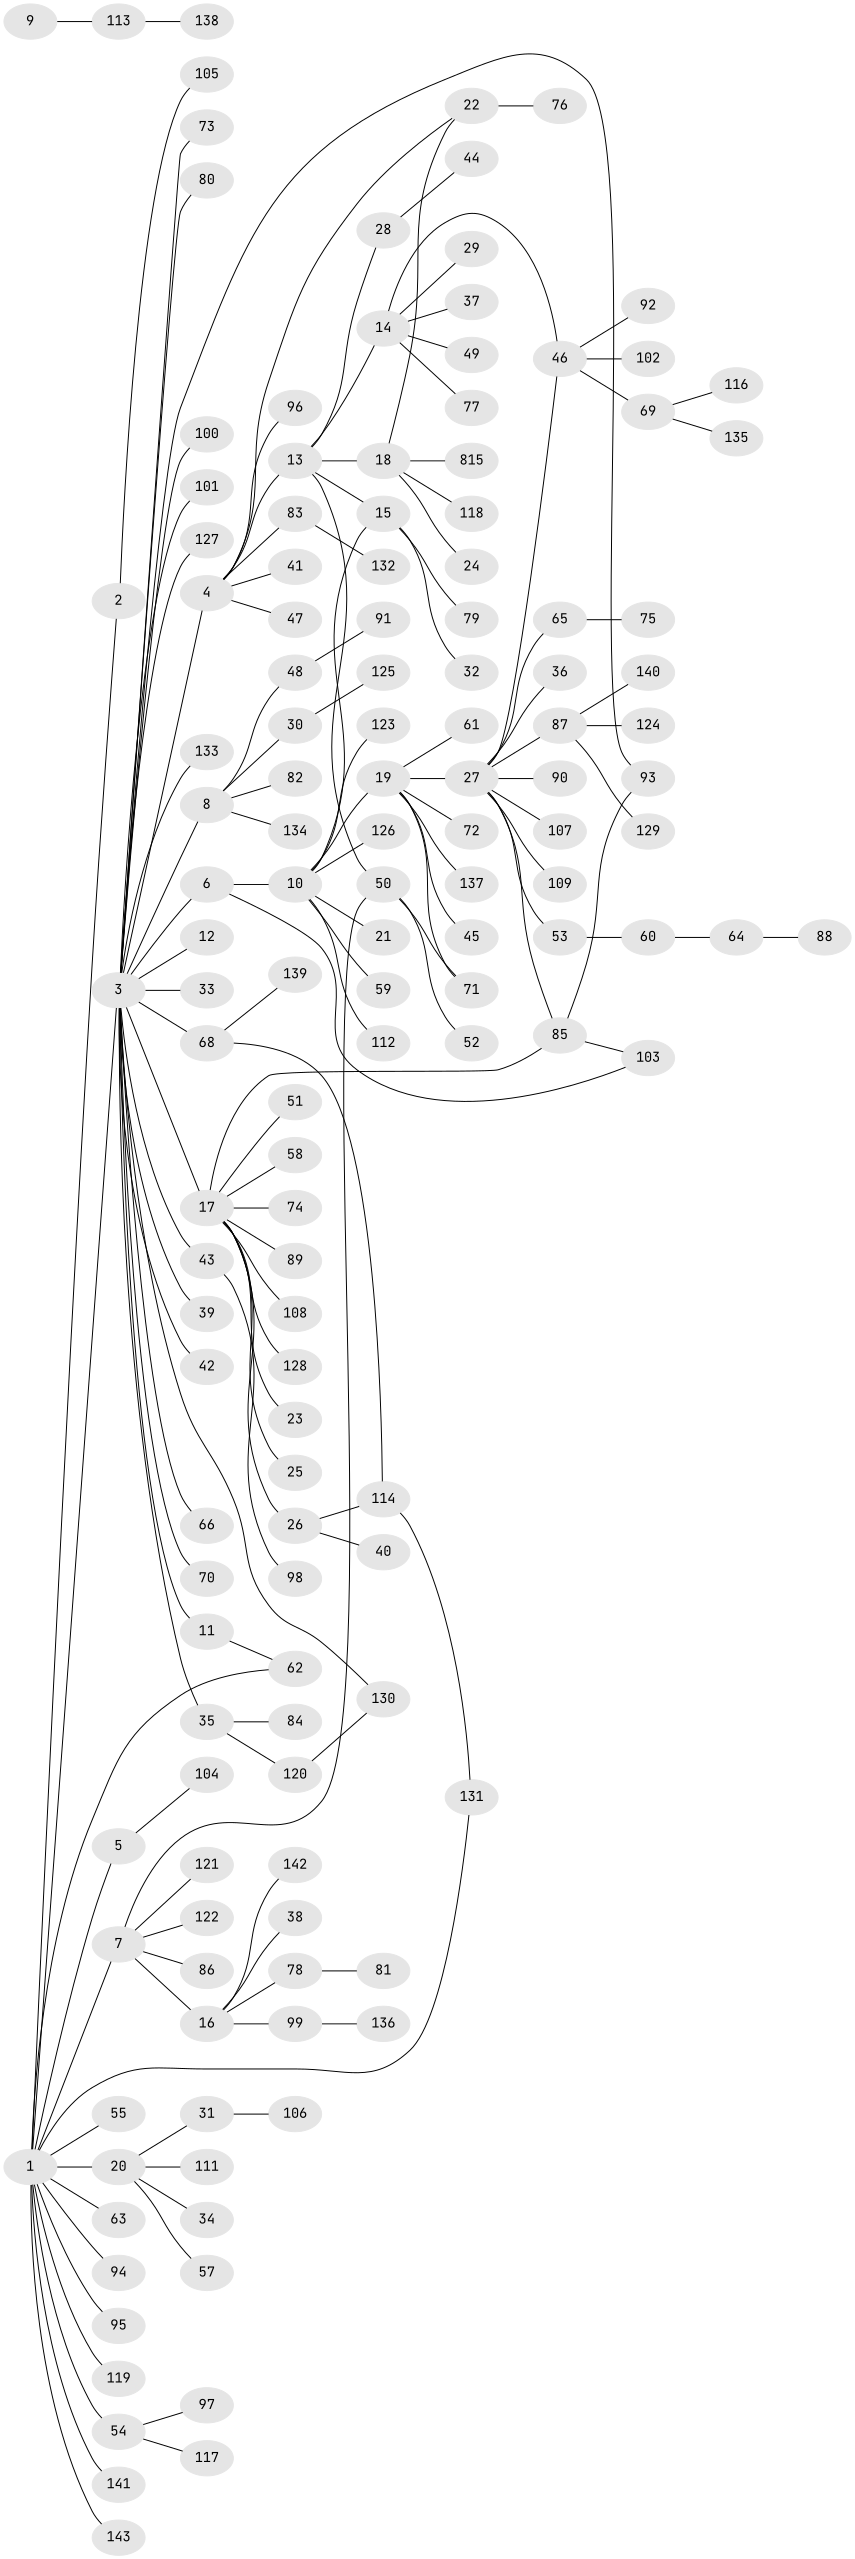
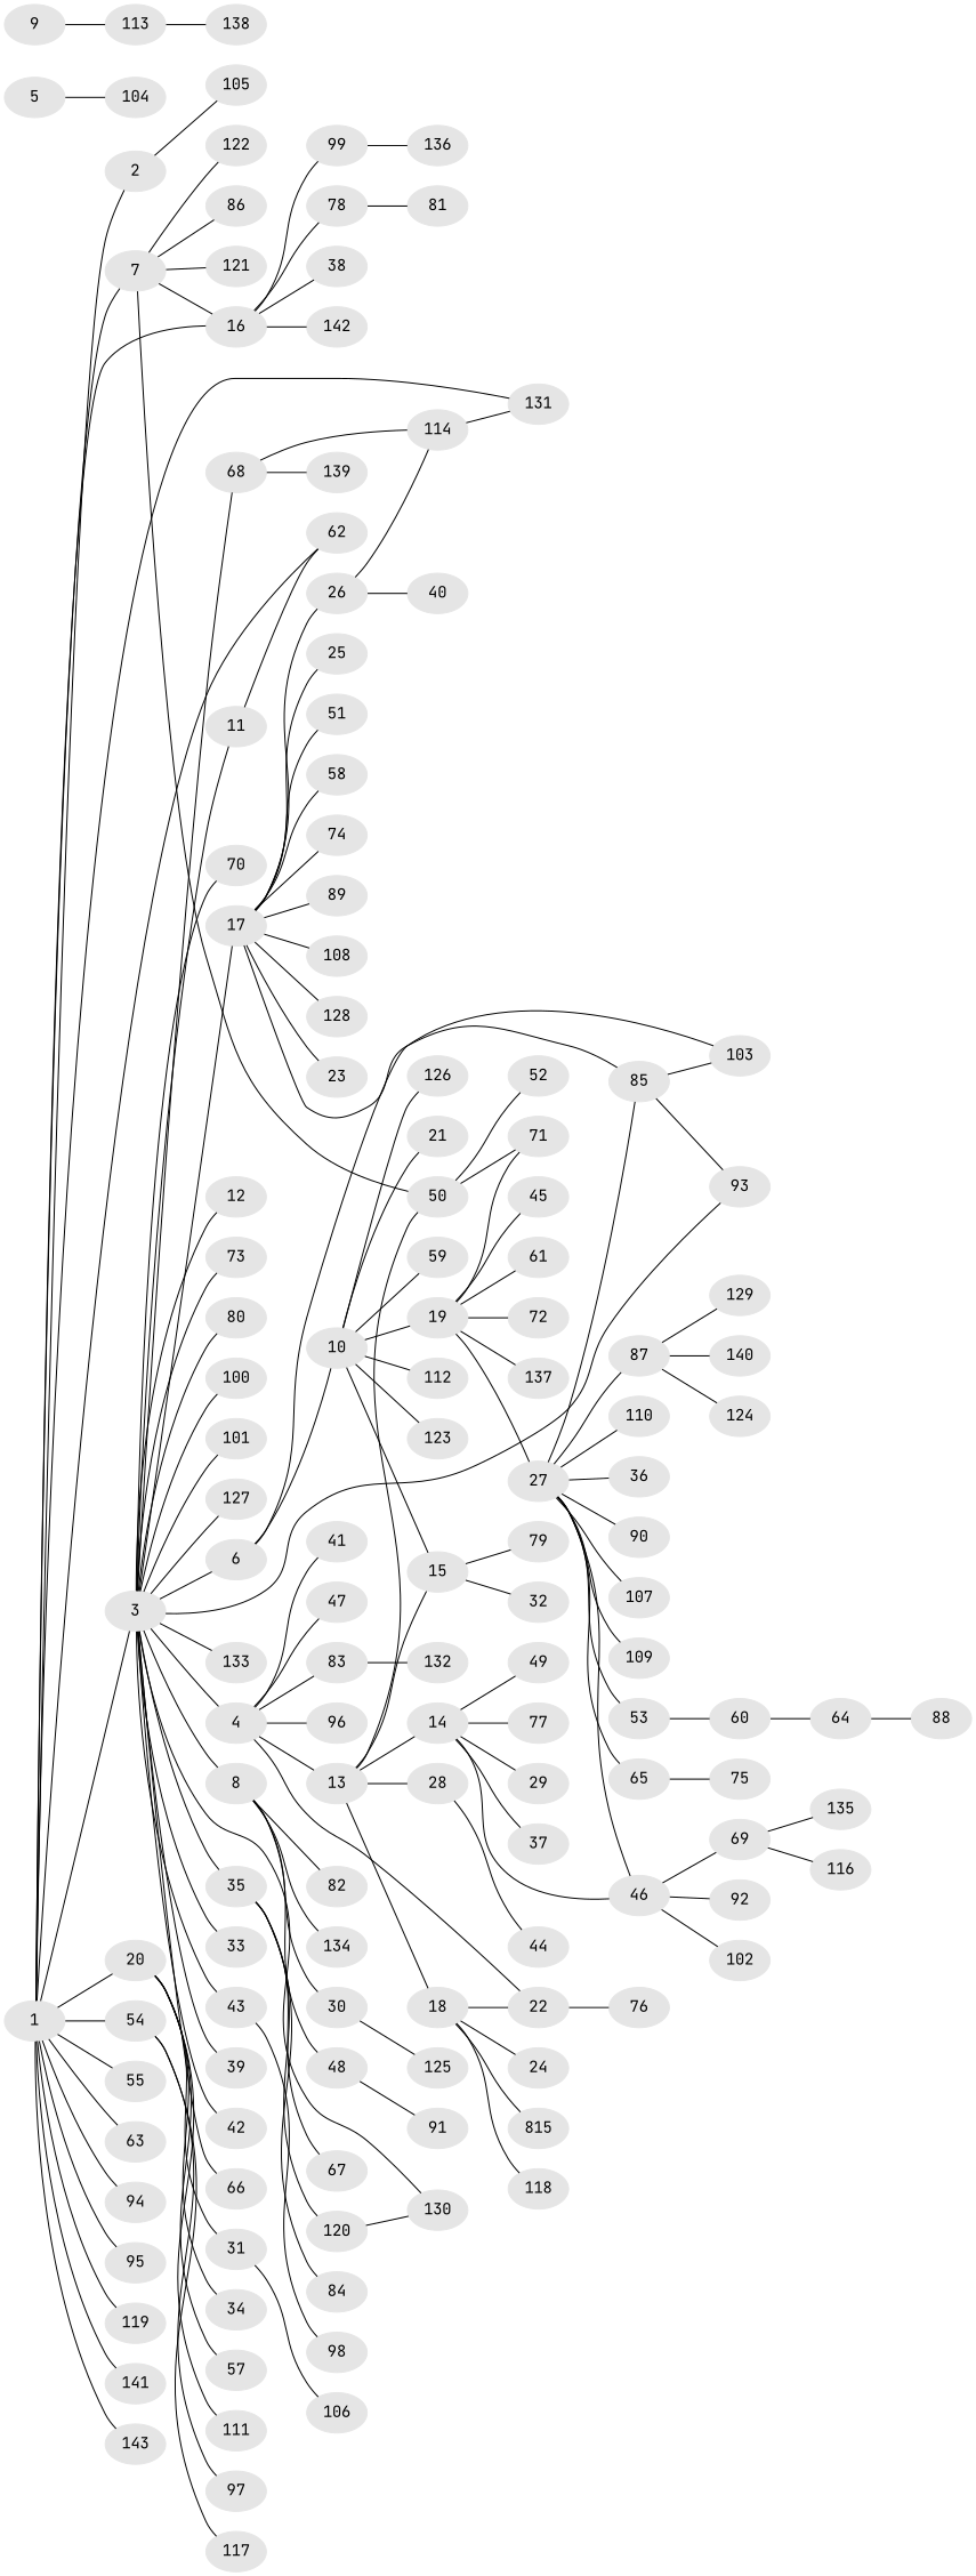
  graph {
    fontname="JetBrains Mono"
    rankdir=LR
    node [color=gray90 fontname="JetBrains Mono" style=filled]
    edge [fontname="JetBrains Mono"]
    1
    2
    3
    5
    7
    20
    54
    55
    62
    63
    94
    95
    119
    131
    141
    143
    105
    4
    6
    8
    11
    12
    17
    33
    35
    39
    42
    43
    66
    68
    70
    73
    80
    93
    100
    101
    127
    130
    133
    104
    16
    50
    86
    121
    122
    31
    34
    57
    111
    97
    117
    13
    22
    41
    47
    83
    96
    10
    103
    30
    48
    82
    134
    23
    25
    26
    51
    58
    74
    85
    89
    108
    128
+   67
    84
    120
    98
    114
    139
    9
    113
    15
    14
    18
    28
    76
    132
    19
    21
    59
    112
    123
    126
    38
    78
    99
    142
    71
    52
    125
    91
    138
    32
    79
    27
    45
    61
    72
    137
    29
    37
    46
    49
    77
    24
    n116 [label=815]
    118
    44
    69
    92
    102
    81
    136
    40
    36
    53
    65
    87
    90
    107
    109
+   110
    106
    60
    75
    124
    129
    140
    116
    135
    64
    88
    1 -- 2
    1 -- 3
-   1 -- 5
+   1 -- 16
    1 -- 7
    1 -- 20
    1 -- 54
    1 -- 55
    1 -- 62
    1 -- 63
    1 -- 94
    1 -- 95
    1 -- 119
    1 -- 131
    1 -- 141
    1 -- 143
    2 -- 105
    3 -- 4
    3 -- 6
    3 -- 8
    3 -- 11
    3 -- 12
    3 -- 17
    3 -- 33
    3 -- 35
    3 -- 39
    3 -- 42
    3 -- 43
    3 -- 66
    3 -- 68
    3 -- 70
    3 -- 73
    3 -- 80
    3 -- 93
    3 -- 100
    3 -- 101
    3 -- 127
    3 -- 130
    3 -- 133
    5 -- 104
    7 -- 16
    7 -- 50
    7 -- 86
    7 -- 121
    7 -- 122
    20 -- 31
    20 -- 34
    20 -- 57
    20 -- 111
    54 -- 97
    54 -- 117
    4 -- 13
    4 -- 22
    4 -- 41
    4 -- 47
    4 -- 83
    4 -- 96
    6 -- 10
    6 -- 103
    8 -- 30
    8 -- 48
    8 -- 82
    8 -- 134
    11 -- 62
    17 -- 23
    17 -- 25
    17 -- 26
    17 -- 51
    17 -- 58
    17 -- 74
    17 -- 85
    17 -- 89
    17 -- 108
    17 -- 128
+   35 -- 67
    35 -- 84
    35 -- 120
    43 -- 98
    68 -- 114
    68 -- 139
    16 -- 38
    16 -- 78
    16 -- 99
    16 -- 142
    50 -- 71
    50 -- 52
    31 -- 106
    13 -- 50
    13 -- 15
    13 -- 14
    13 -- 18
    13 -- 28
    22 -- 76
    83 -- 132
    10 -- 15
    10 -- 19
    10 -- 21
    10 -- 59
    10 -- 112
    10 -- 123
    10 -- 126
    30 -- 125
    48 -- 91
    26 -- 114
    26 -- 40
    85 -- 93
    85 -- 103
    120 -- 130
    114 -- 131
    9 -- 113
    113 -- 138
    15 -- 32
    15 -- 79
    14 -- 29
    14 -- 37
    14 -- 46
    14 -- 49
    14 -- 77
    18 -- 22
    18 -- 24
    18 -- n116
    18 -- 118
    28 -- 44
    19 -- 71
    19 -- 27
    19 -- 45
    19 -- 61
    19 -- 72
    19 -- 137
    78 -- 81
    99 -- 136
    27 -- 85
    27 -- 46
    27 -- 36
    27 -- 53
    27 -- 65
    27 -- 87
    27 -- 90
    27 -- 107
    27 -- 109
+   27 -- 110
    46 -- 69
    46 -- 92
    46 -- 102
    69 -- 116
    69 -- 135
    53 -- 60
    65 -- 75
    87 -- 124
    87 -- 129
    87 -- 140
    60 -- 64
    64 -- 88
  }
